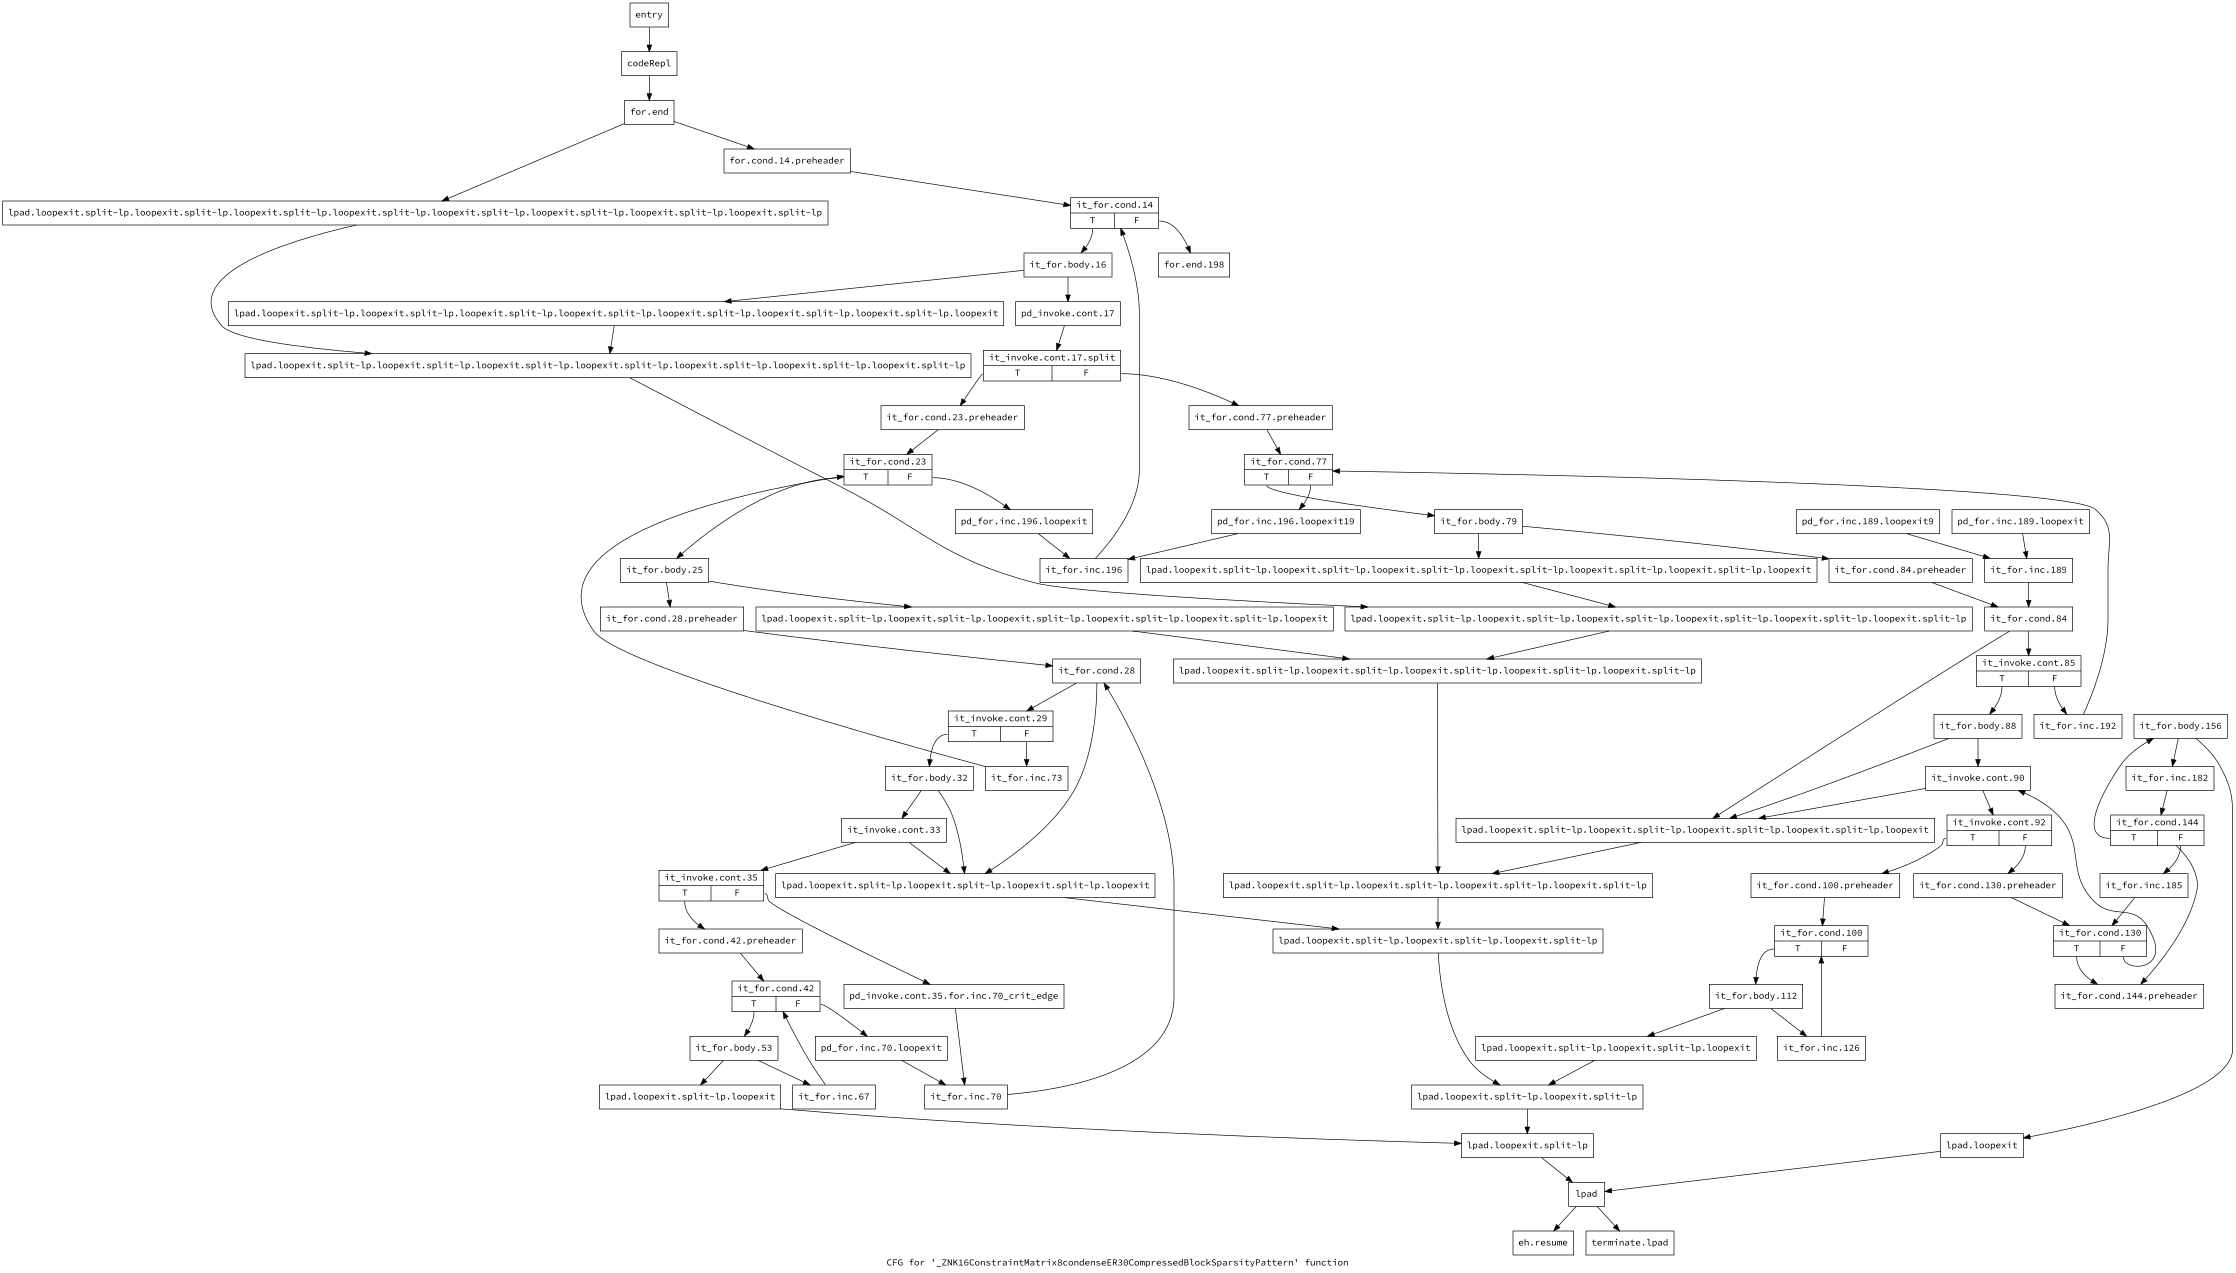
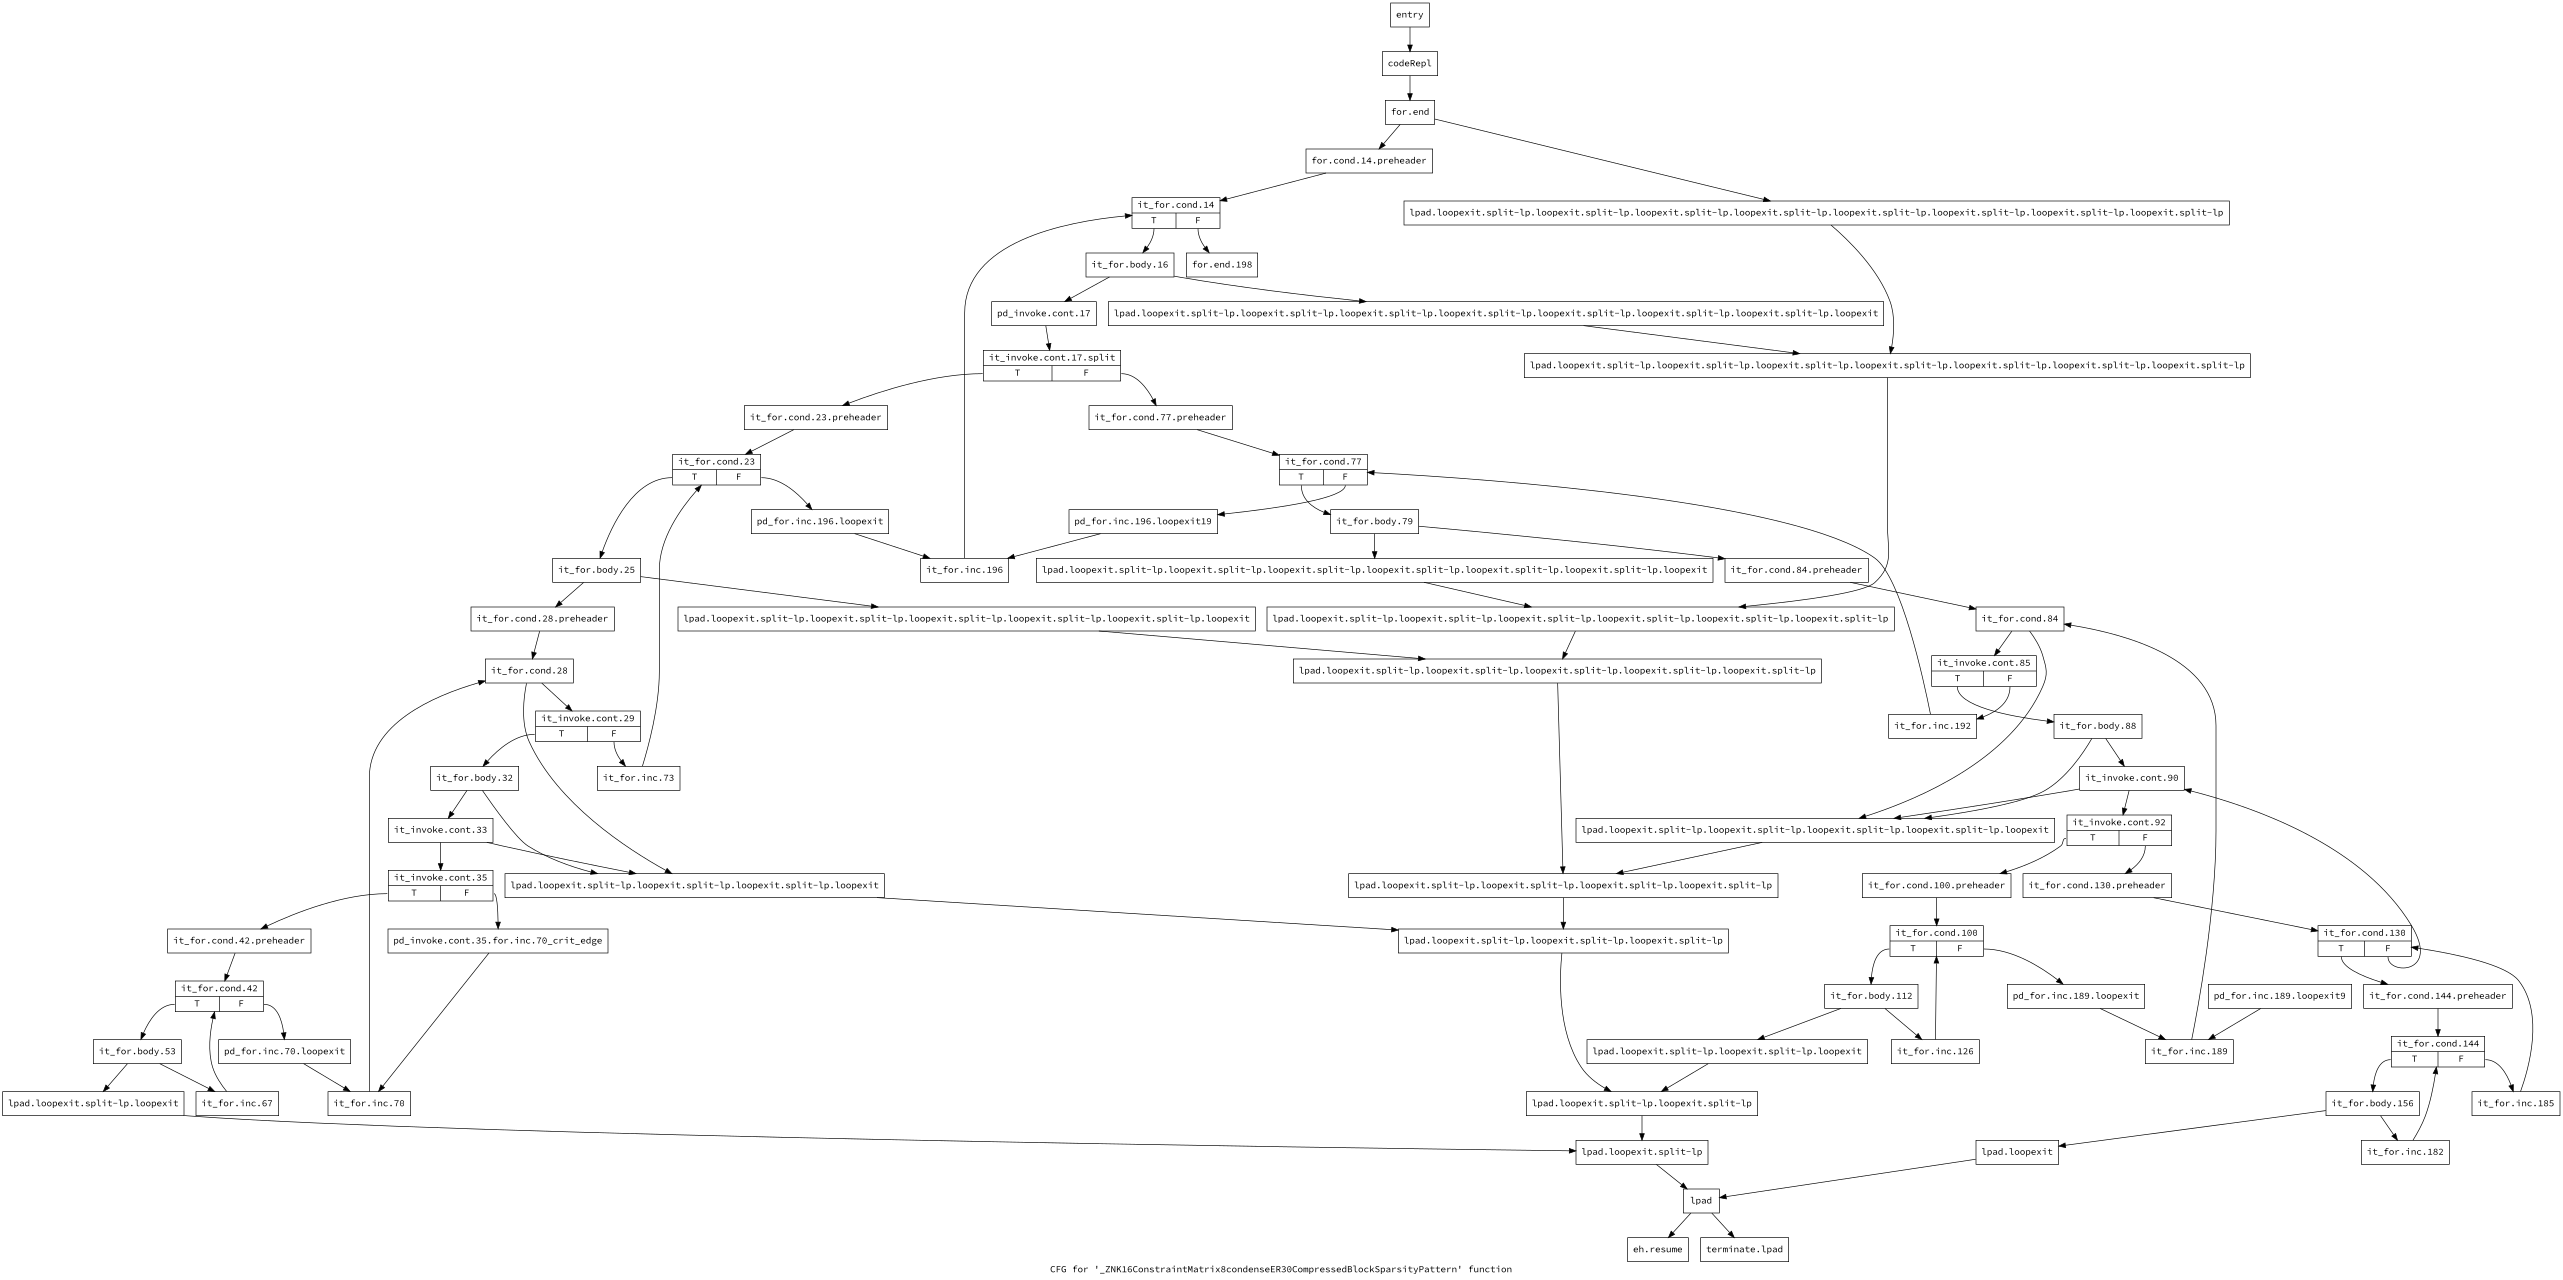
  digraph {
    fontname="Source Code Pro"
    label="CFG for '_ZNK16ConstraintMatrix8condenseER30CompressedBlockSparsityPattern' function"
    node [fontname="Source Code Pro" shape=record]
    edge [fontname="Source Code Pro"]
    n1 [label="{entry}"]
    n2 [label="{codeRepl}"]
    n3 [label="{for.end}"]
    n4 [label="{lpad.loopexit.split-lp.loopexit.split-lp.loopexit.split-lp.loopexit.split-lp.loopexit.split-lp.loopexit.split-lp.loopexit.split-lp.loopexit.split-lp}"]
    n5 [label="{for.cond.14.preheader}"]
    n6 [label="{lpad.loopexit.split-lp.loopexit.split-lp.loopexit.split-lp.loopexit.split-lp.loopexit.split-lp.loopexit.split-lp.loopexit.split-lp}"]
    n7 [label="{it_for.cond.14|{<s0>T|<s1>F}}"]
    n8 [label="{lpad.loopexit}"]
    n9 [label="{lpad}"]
    n10 [label="{eh.resume}"]
    n11 [label="{terminate.lpad}"]
    n12 [label="{lpad.loopexit.split-lp.loopexit}"]
    n13 [label="{lpad.loopexit.split-lp}"]
    n14 [label="{lpad.loopexit.split-lp.loopexit.split-lp.loopexit}"]
    n15 [label="{lpad.loopexit.split-lp.loopexit.split-lp}"]
    n16 [label="{lpad.loopexit.split-lp.loopexit.split-lp.loopexit.split-lp.loopexit}"]
    n17 [label="{lpad.loopexit.split-lp.loopexit.split-lp.loopexit.split-lp}"]
    n18 [label="{lpad.loopexit.split-lp.loopexit.split-lp.loopexit.split-lp.loopexit.split-lp.loopexit}"]
    n19 [label="{lpad.loopexit.split-lp.loopexit.split-lp.loopexit.split-lp.loopexit.split-lp}"]
    n20 [label="{lpad.loopexit.split-lp.loopexit.split-lp.loopexit.split-lp.loopexit.split-lp.loopexit.split-lp.loopexit}"]
    n21 [label="{lpad.loopexit.split-lp.loopexit.split-lp.loopexit.split-lp.loopexit.split-lp.loopexit.split-lp}"]
    n22 [label="{lpad.loopexit.split-lp.loopexit.split-lp.loopexit.split-lp.loopexit.split-lp.loopexit.split-lp.loopexit.split-lp.loopexit}"]
    n23 [label="{lpad.loopexit.split-lp.loopexit.split-lp.loopexit.split-lp.loopexit.split-lp.loopexit.split-lp.loopexit.split-lp}"]
    n24 [label="{lpad.loopexit.split-lp.loopexit.split-lp.loopexit.split-lp.loopexit.split-lp.loopexit.split-lp.loopexit.split-lp.loopexit.split-lp.loopexit}"]
    n25 [label="{it_for.body.16}"]
    n26 [label="{for.end.198}"]
    n27 [label="{pd_invoke.cont.17}"]
    n28 [label="{it_invoke.cont.17.split|{<s0>T|<s1>F}}"]
    n29 [label="{it_for.cond.23.preheader}"]
    n30 [label="{it_for.cond.77.preheader}"]
    n31 [label="{it_for.cond.23|{<s0>T|<s1>F}}"]
    n32 [label="{it_for.cond.77|{<s0>T|<s1>F}}"]
    n33 [label="{it_for.body.25}"]
    n34 [label="{pd_for.inc.196.loopexit}"]
    n35 [label="{it_for.body.79}"]
    n36 [label="{pd_for.inc.196.loopexit19}"]
    n37 [label="{it_for.cond.84.preheader}"]
    n38 [label="{it_for.inc.196}"]
    n39 [label="{it_for.cond.28.preheader}"]
    n40 [label="{it_for.cond.28}"]
    n41 [label="{it_invoke.cont.29|{<s0>T|<s1>F}}"]
    n42 [label="{it_for.body.32}"]
    n43 [label="{it_for.inc.73}"]
    n44 [label="{it_invoke.cont.33}"]
    n45 [label="{it_invoke.cont.35|{<s0>T|<s1>F}}"]
    n46 [label="{it_for.cond.42.preheader}"]
    n47 [label="{pd_invoke.cont.35.for.inc.70_crit_edge}"]
    n48 [label="{it_for.cond.42|{<s0>T|<s1>F}}"]
    n49 [label="{it_for.inc.70}"]
    n50 [label="{it_for.body.53}"]
    n51 [label="{pd_for.inc.70.loopexit}"]
    n52 [label="{it_for.inc.67}"]
    n53 [label="{it_for.cond.84}"]
    n54 [label="{it_invoke.cont.85|{<s0>T|<s1>F}}"]
    n55 [label="{it_for.body.88}"]
    n56 [label="{it_for.inc.192}"]
    n57 [label="{it_invoke.cont.90}"]
    n58 [label="{it_invoke.cont.92|{<s0>T|<s1>F}}"]
    n59 [label="{it_for.cond.100.preheader}"]
    n60 [label="{it_for.cond.130.preheader}"]
    n61 [label="{it_for.cond.100|{<s0>T|<s1>F}}"]
    n62 [label="{it_for.cond.130|{<s0>T|<s1>F}}"]
    n63 [label="{it_for.body.112}"]
    n64 [label="{pd_for.inc.189.loopexit}"]
    n65 [label="{it_for.cond.144.preheader}"]
    n66 [label="{it_for.cond.144|{<s0>T|<s1>F}}"]
    n67 [label="{pd_for.inc.189.loopexit9}"]
    n68 [label="{it_for.inc.189}"]
    n69 [label="{it_for.inc.126}"]
    n70 [label="{it_for.body.156}"]
    n71 [label="{it_for.inc.185}"]
    n72 [label="{it_for.inc.182}"]
    n1 -> n2
    n2 -> n3
    n3 -> n4
    n3 -> n5
    n4 -> n6
    n5 -> n7
    n6 -> n23
    n7 -> n25 [tailport=s0]
    n7 -> n26 [tailport=s1]
    n8 -> n9
    n9 -> n10
    n9 -> n11
    n12 -> n13
    n13 -> n9
    n14 -> n15
    n15 -> n13
    n16 -> n17
    n17 -> n15
    n18 -> n19
    n19 -> n17
    n20 -> n21
    n21 -> n19
    n22 -> n23
    n23 -> n21
    n24 -> n6
    n25 -> n24
    n25 -> n27
    n27 -> n28
    n28 -> n29 [tailport=s0]
    n28 -> n30 [tailport=s1]
    n29 -> n31
    n30 -> n32
    n31 -> n33 [tailport=s0]
    n31 -> n34 [tailport=s1]
    n32 -> n35 [tailport=s0]
    n32 -> n36 [tailport=s1]
    n33 -> n20
    n33 -> n39
    n34 -> n38
    n35 -> n22
    n35 -> n37
    n36 -> n38
    n37 -> n53
    n38 -> n7
    n39 -> n40
    n40 -> n16
    n40 -> n41
    n41 -> n42 [tailport=s0]
    n41 -> n43 [tailport=s1]
    n42 -> n16
    n42 -> n44
    n43 -> n31
    n44 -> n16
    n44 -> n45
    n45 -> n46 [tailport=s0]
    n45 -> n47 [tailport=s1]
    n46 -> n48
    n47 -> n49
    n48 -> n50 [tailport=s0]
    n48 -> n51 [tailport=s1]
    n49 -> n40
    n50 -> n12
    n50 -> n52
    n51 -> n49
    n52 -> n48
    n53 -> n18
    n53 -> n54
    n54 -> n55 [tailport=s0]
    n54 -> n56 [tailport=s1]
    n55 -> n18
    n55 -> n57
    n56 -> n32
    n57 -> n18
    n57 -> n58
    n58 -> n59 [tailport=s0]
    n58 -> n60 [tailport=s1]
    n59 -> n61
    n60 -> n62
    n61 -> n63 [tailport=s0]
+   n61 -> n64 [tailport=s1]
    n62 -> n57 [tailport=s1]
    n62 -> n65 [tailport=s0]
    n63 -> n14
    n63 -> n69
    n64 -> n68
-   n66 -> n65
+   n65 -> n66
    n66 -> n70 [tailport=s0]
    n66 -> n71 [tailport=s1]
    n67 -> n68
    n68 -> n53
    n69 -> n61
    n70 -> n8
    n70 -> n72
    n71 -> n62
    n72 -> n66
  }
